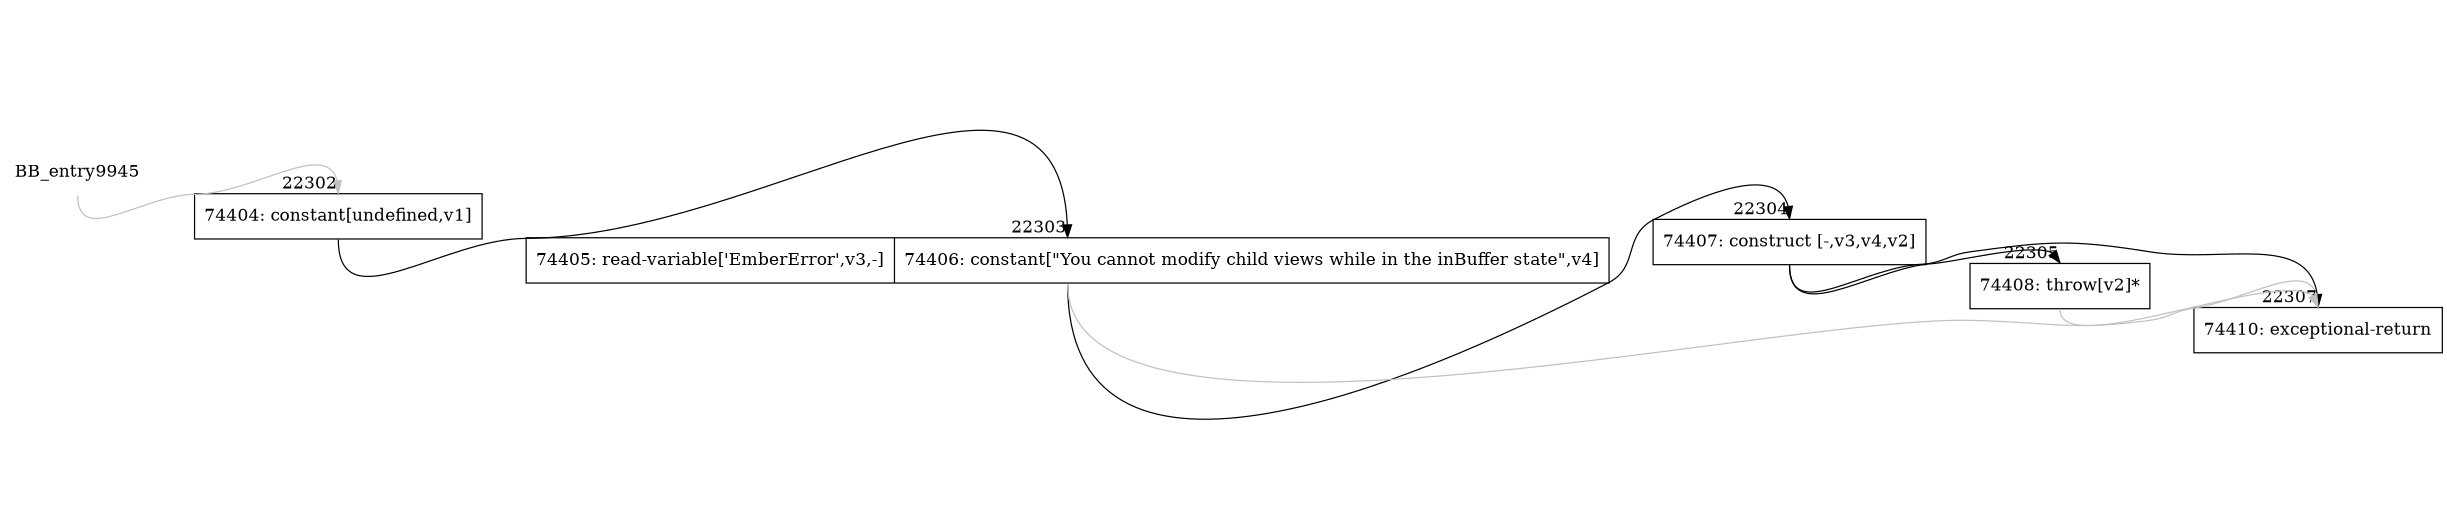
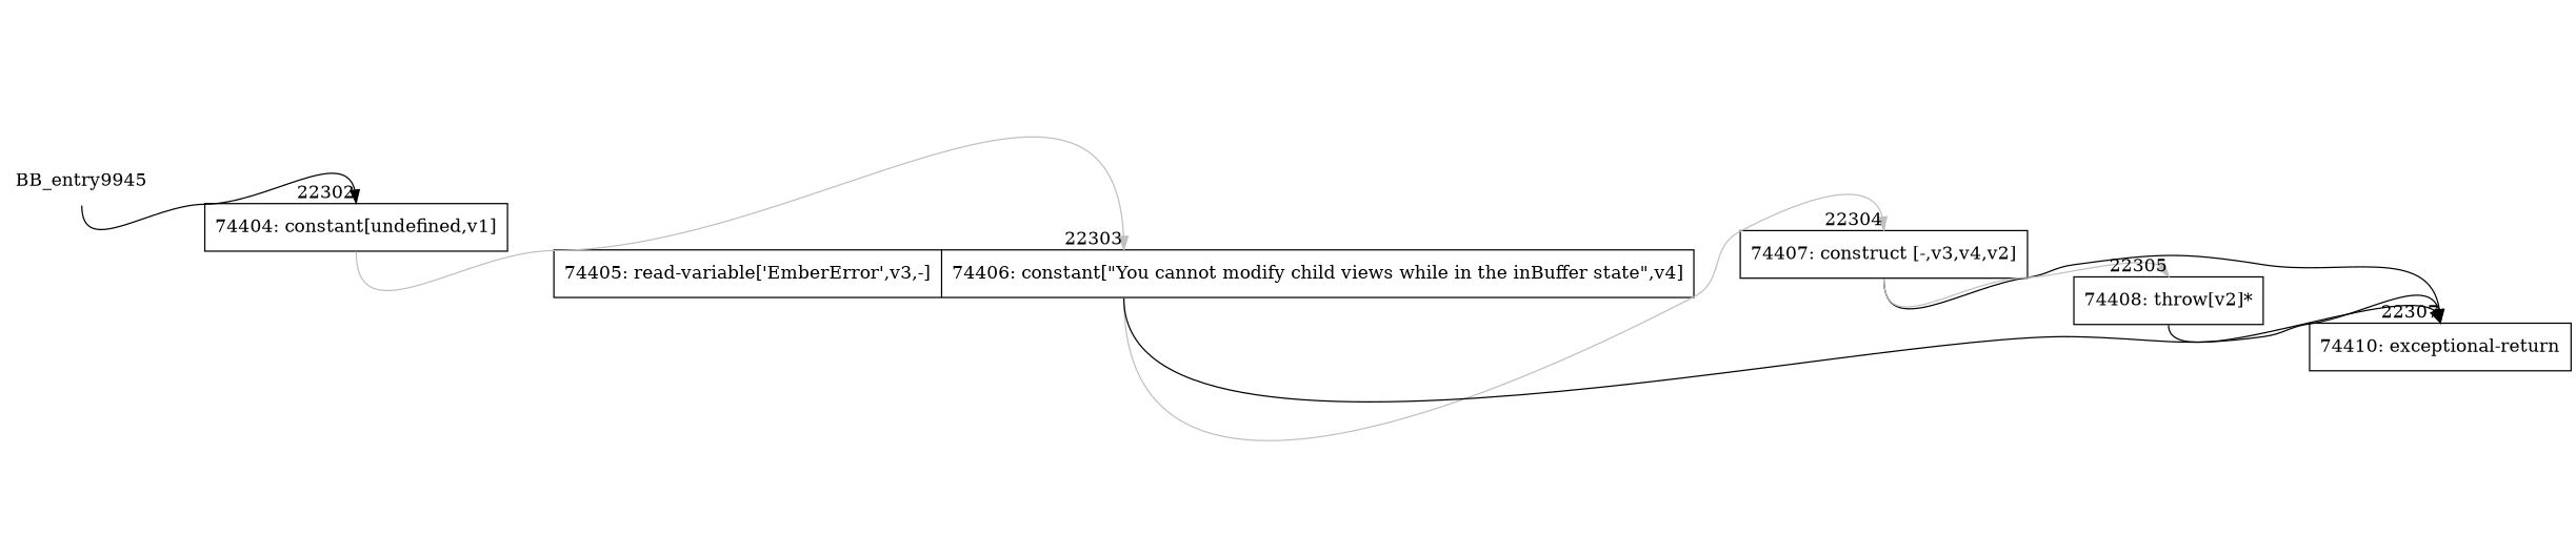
  digraph {
    rankdir=LR
    node [shape=record]
    edge [headport=n tailport=s]
    n1 [label=BB_entry9945 shape=none]
    n2 [label="{74404: constant[undefined,v1]}"]
    n3 [label="{74405: read-variable['EmberError',v3,-]|74406: constant[\"You cannot modify child views while in the inBuffer state\",v4]}"]
    n4 [label="{74407: construct [-,v3,v4,v2]}"]
    n5 [label="{74410: exceptional-return}"]
    n6 [label="{74408: throw[v2]*}"]
-   n1 -> n2 [headlabel="    22302" color=gray]
-   n2 -> n3 [headlabel="      22303"]
-   n3 -> n4 [headlabel="      22304"]
-   n3 -> n5 [color=gray headlabel="      22307"]
+   n1 -> n2 [headlabel="    22302"]
+   n2 -> n3 [headlabel="      22303" color=gray]
+   n3 -> n4 [headlabel="      22304" color=gray]
+   n3 -> n5 [color=black headlabel="      22307"]
    n4 -> n5 [color=black]
-   n4 -> n6 [headlabel="      22305"]
-   n6 -> n5 [color=gray]
+   n4 -> n6 [headlabel="      22305" color=gray]
+   n6 -> n5 [color=black]
  }
